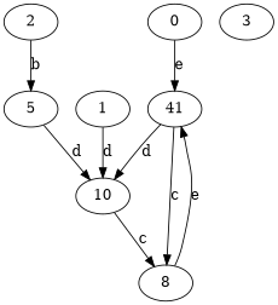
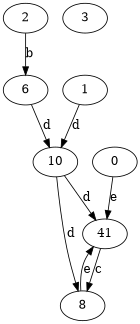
  strict digraph {
    n1 [label=41]
    0
    10
    8
    2
-   6 [label=5]
+   6
    3
    1
-   n1 -> 10 [label=d]
+   10 -> n1 [label=d]
    n1 -> 8 [label=c]
    0 -> n1 [label=e]
-   10 -> 8 [label=c]
+   10 -> 8 [label=d]
    8 -> n1 [label=e]
    2 -> 6 [label=b]
    6 -> 10 [label=d]
    1 -> 10 [label=d]
  }
